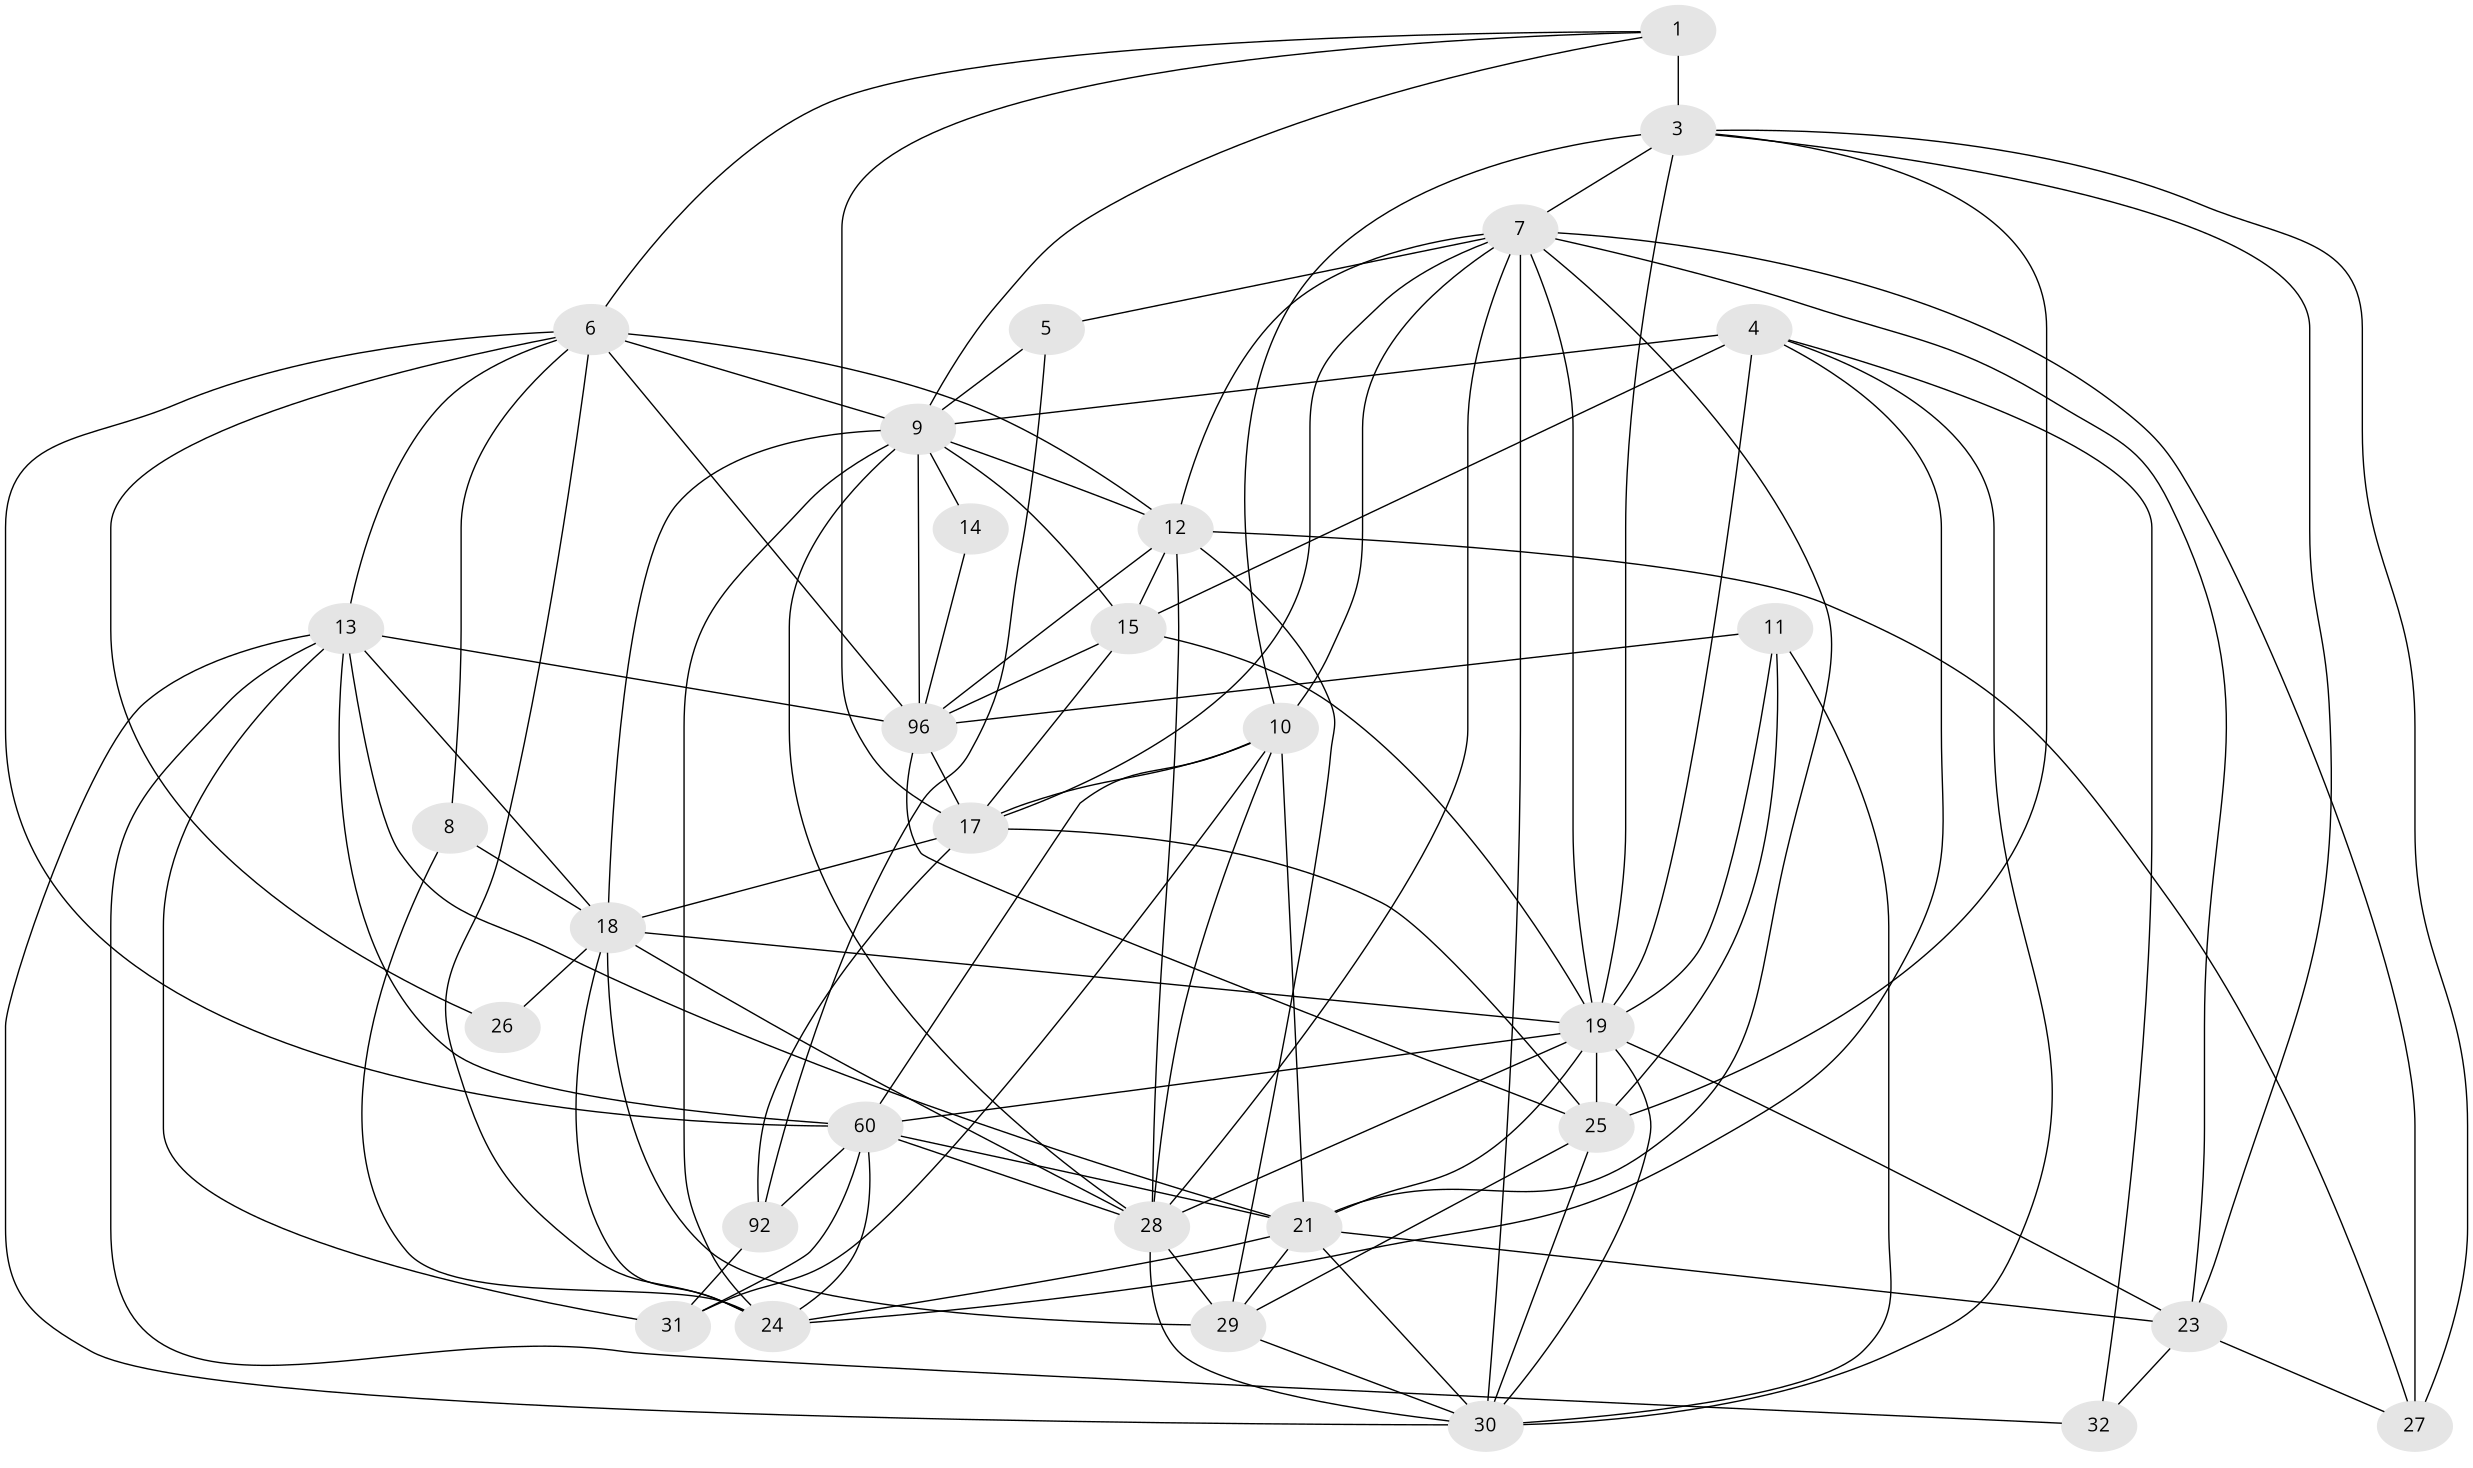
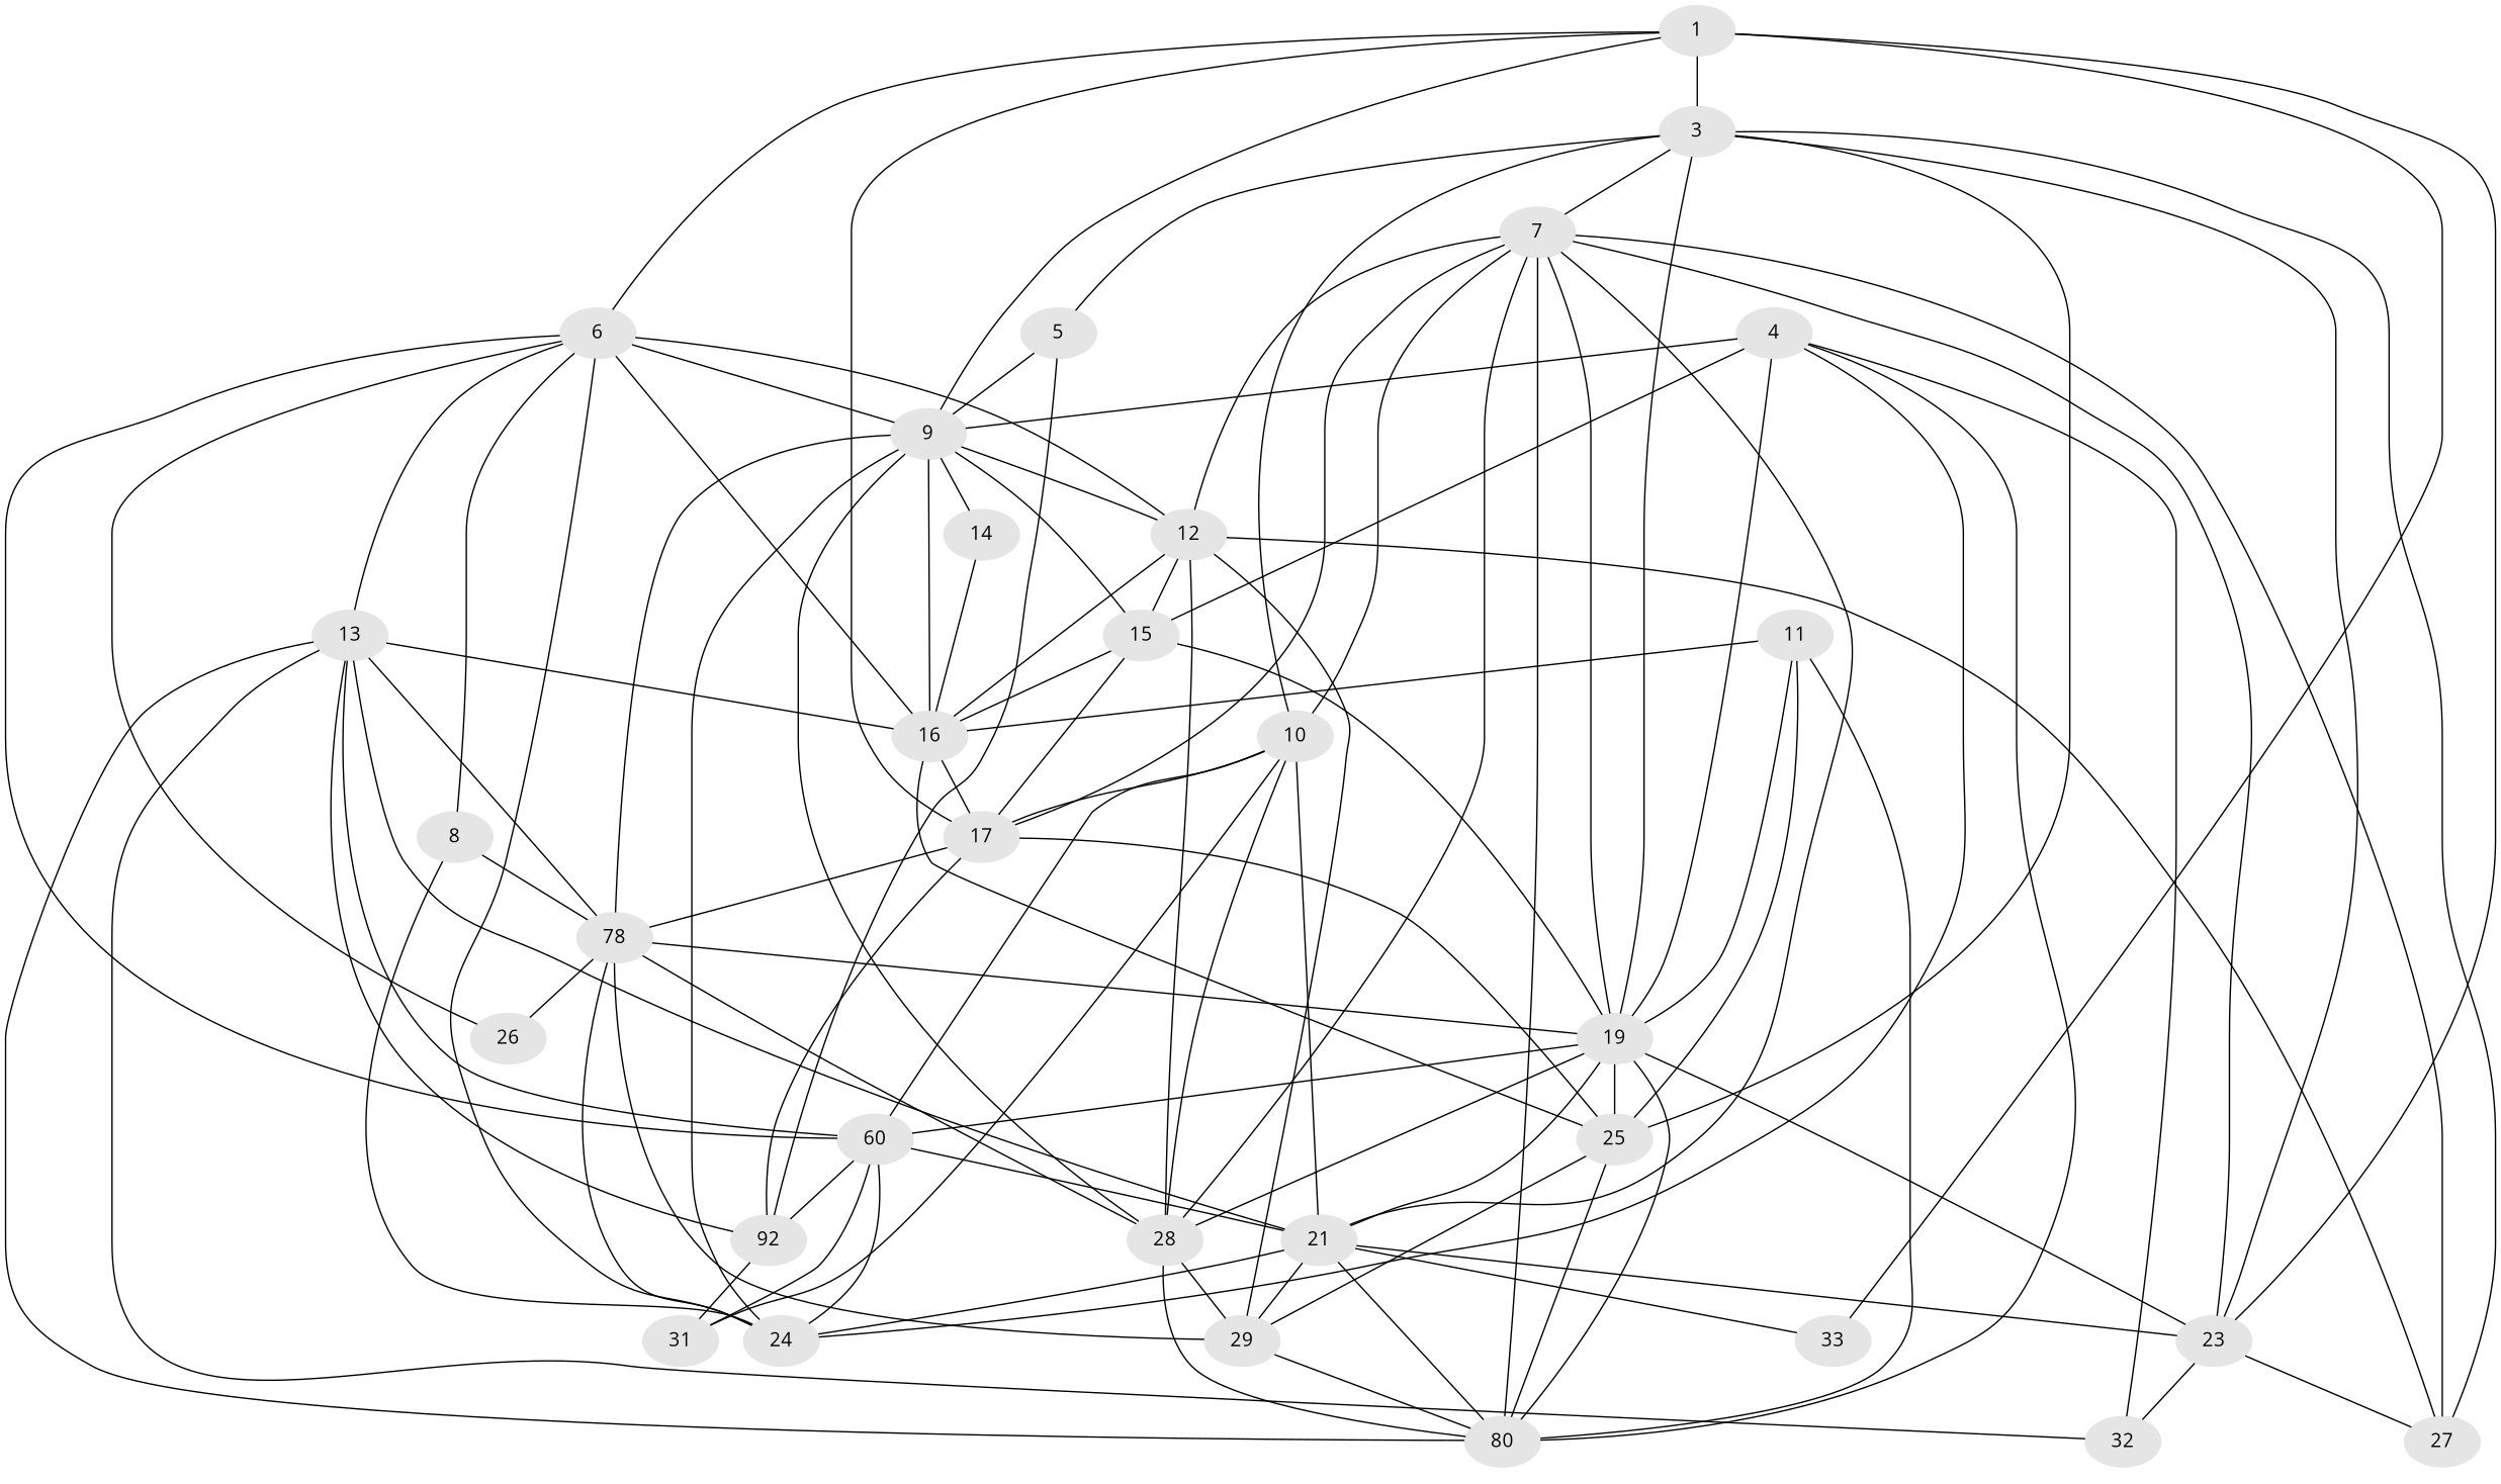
  graph {
    fontname="Open Sans"
    node [color=gray90 fontname="Open Sans" style=filled]
    edge [fontname="Open Sans" weight=1.0]
    1
    3
    6
    9
    17
    23
+   33
    19
    25
    5
    7
    10
    27
    24
    8
    12
    13
-   16 [label=96]
+   16
    n19 [label=60]
    26
    15
    28
-   18
+   18 [label=78]
    14
    n25 [label=92]
    32
-   30
+   30 [label=80]
    21
    29
    31
    4
    11
    1 -- 3 [weight=2.0]
    1 -- 6
    1 -- 9
    1 -- 17
+   1 -- 23
+   1 -- 33
    3 -- 23
    3 -- 19
    3 -- 25 [weight=2.0]
-   7 -- 5
+   3 -- 5
    3 -- 7
    3 -- 10
    3 -- 27
    6 -- 9 [weight=2.0]
    6 -- 24
    6 -- 8
    6 -- 12 [weight=2.0]
    6 -- 13
    6 -- 16
    6 -- n19
    6 -- 26
    9 -- 24 [weight=2.0]
    9 -- 12
    9 -- 16 [weight=2.0]
    9 -- 15
    9 -- 28
    9 -- 18
    9 -- 14
    17 -- 25 [weight=2.0]
    17 -- 18
    17 -- n25
    23 -- 27
    23 -- 32
    19 -- 23 [weight=2.0]
    19 -- 25 [weight=2.0]
    19 -- n19
    19 -- 28
    19 -- 30
    19 -- 21
    25 -- 30
    25 -- 29
    5 -- 9 [weight=2.0]
    5 -- n25
    7 -- 17
    7 -- 23
    7 -- 19
    7 -- 10
    7 -- 27 [weight=2.0]
    7 -- 12
    7 -- 28 [weight=2.0]
    7 -- 30 [weight=2.0]
    7 -- 21
    10 -- 17 [weight=2.0]
    10 -- n19
    10 -- 28
    10 -- 21
    10 -- 31
    8 -- 24 [weight=2.0]
    8 -- 18
    12 -- 27
    12 -- 16
    12 -- 15 [weight=2.0]
    12 -- 28
    12 -- 29
    13 -- 16
    13 -- n19
    13 -- 18
    13 -- 32
    13 -- 30
    13 -- 21 [weight=2.0]
-   13 -- 31
+   13 -- n25
    16 -- 17
    16 -- 25
    n19 -- 24 [weight=2.0]
-   n19 -- 28
    n19 -- n25
    n19 -- 21
    n19 -- 31
    15 -- 17 [weight=2.0]
    15 -- 19
    15 -- 16
    28 -- 30
    28 -- 29
    18 -- 19
    18 -- 24
    18 -- 26
    18 -- 28
    18 -- 29 [weight=3.0]
    14 -- 16
    n25 -- 31
    21 -- 23
+   21 -- 33
    21 -- 24
    21 -- 30
    21 -- 29
    29 -- 30 [weight=2.0]
    4 -- 9
    4 -- 19 [weight=2.0]
    4 -- 24
    4 -- 15
    4 -- 32
    4 -- 30
    11 -- 19
    11 -- 25
    11 -- 16
    11 -- 30
  }
